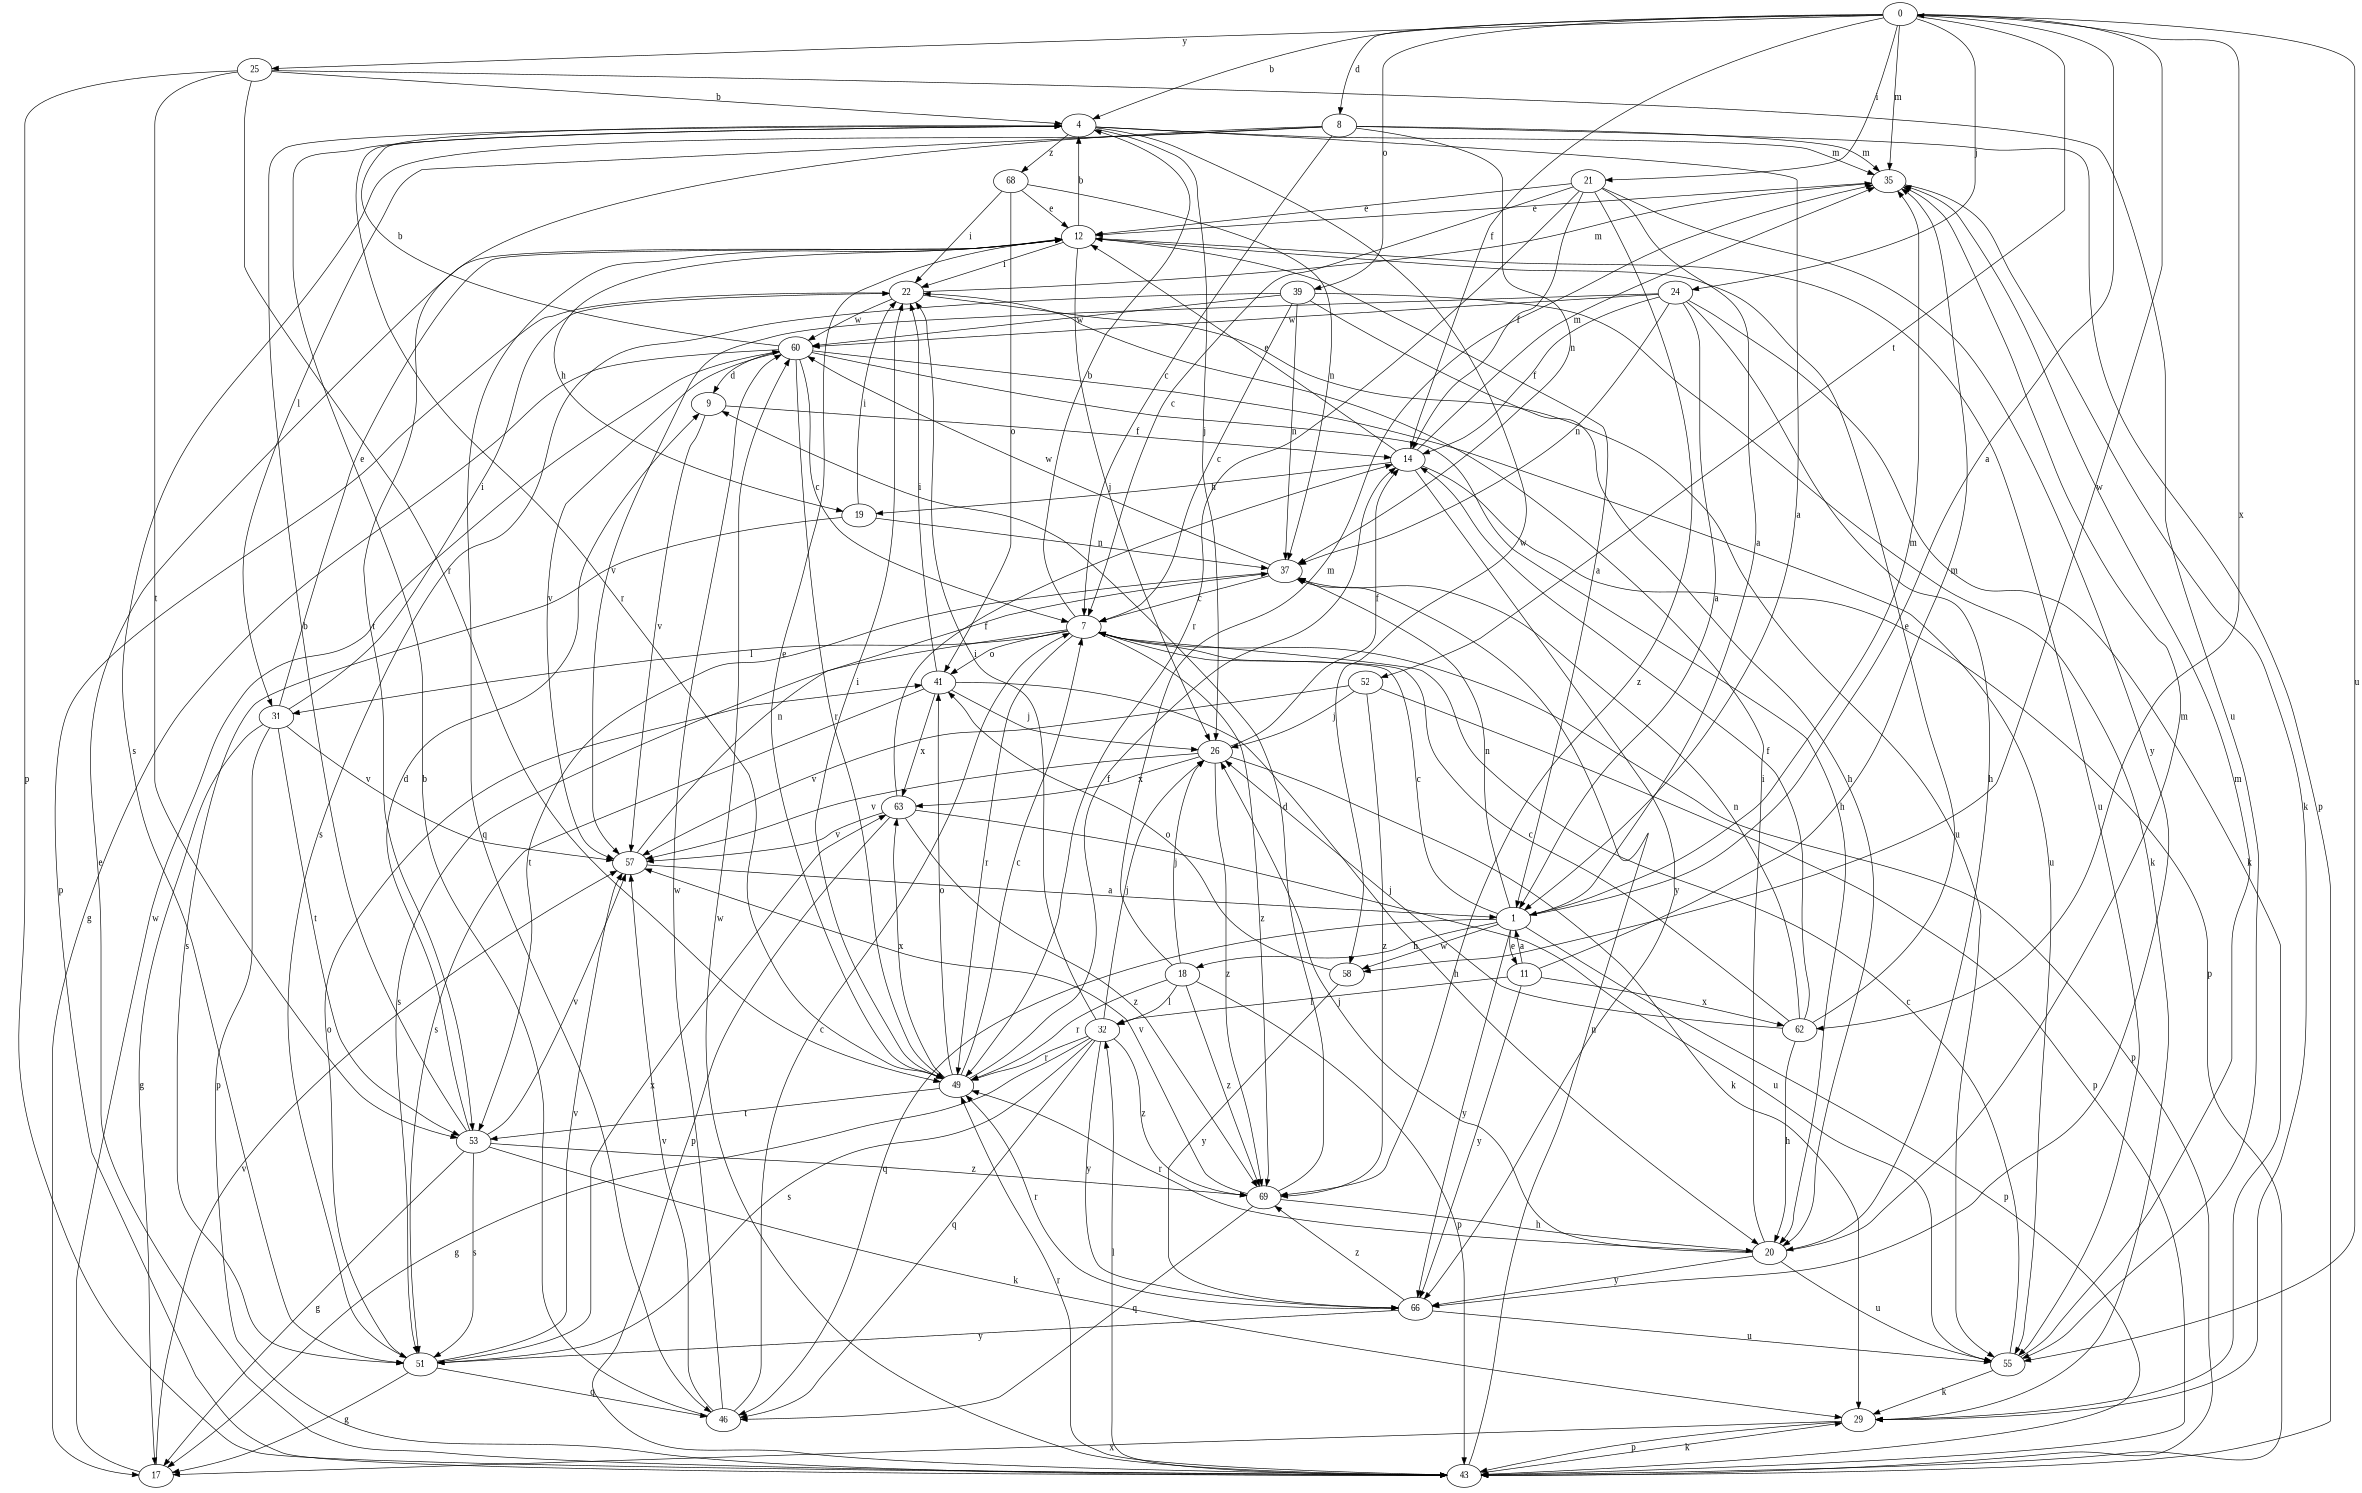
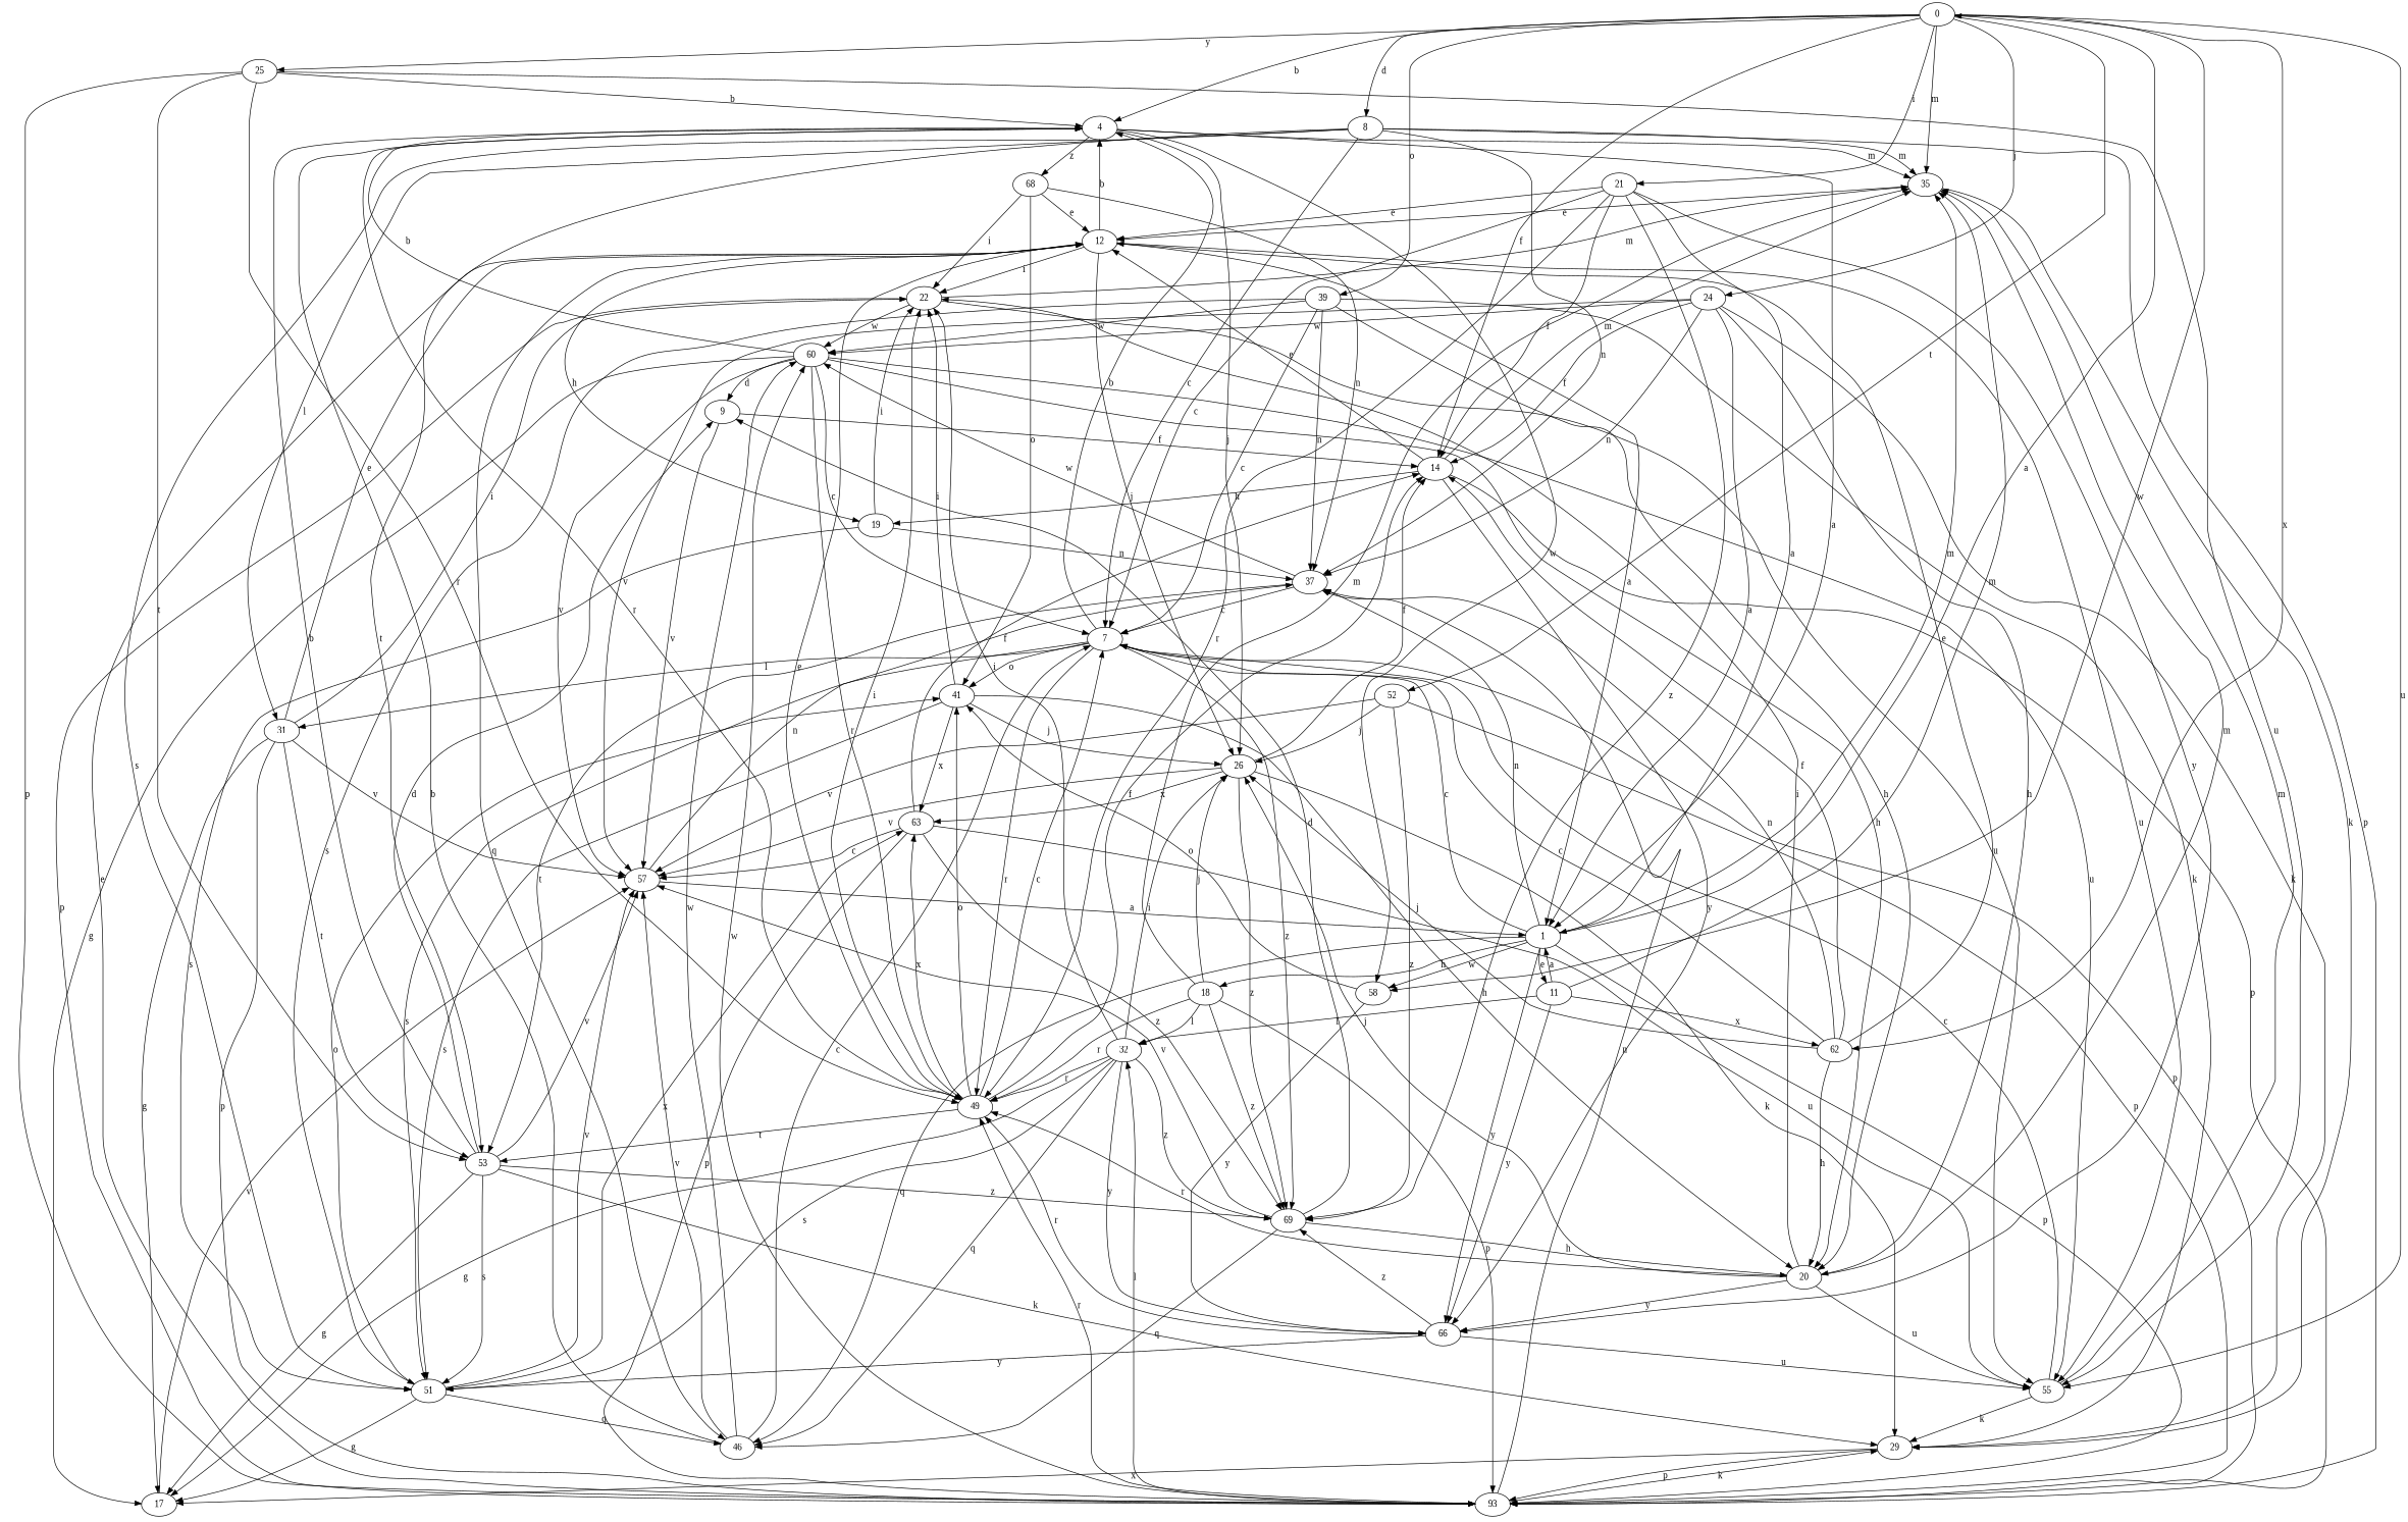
  strict digraph {
    fontname="Liberation Serif"
    node [fontname="Liberation Serif"]
    edge [fontname="Liberation Serif"]
    0
    4
    8
    14
    21
    24
    35
    39
    52
    55
    58
    62
    n13 [label=25]
    1
    26
    49
    68
    7
    37
-   43
+   43 [label=93]
    31
    51
    53
    66
    12
    19
    69
    57
    60
    20
    29
    41
    11
    18
    46
    32
    63
    22
    17
    9
    0 -> 4 [label=b]
    0 -> 8 [label=d]
    0 -> 14 [label=f]
    0 -> 21 [label=i]
    0 -> 24 [label=j]
    0 -> 35 [label=m]
    0 -> 39 [label=o]
    0 -> 52 [label=t]
    0 -> 55 [label=u]
    0 -> 58 [label=w]
    0 -> 62 [label=x]
    0 -> n13 [label=y]
    4 -> 35 [label=m]
    4 -> 58 [label=w]
    4 -> 1 [label=a]
    4 -> 26 [label=j]
    4 -> 49 [label=r]
    4 -> 68 [label=z]
    8 -> 35 [label=m]
    8 -> 7 [label=c]
    8 -> 37 [label=n]
    8 -> 43 [label=p]
    8 -> 31 [label=l]
    8 -> 51 [label=s]
    8 -> 53 [label=t]
    14 -> 35 [label=m]
    14 -> 43 [label=p]
    14 -> 66 [label=y]
    14 -> 12 [label=e]
    14 -> 19 [label=h]
    21 -> 14 [label=f]
    21 -> 1 [label=a]
    21 -> 49 [label=r]
    21 -> 7 [label=c]
    21 -> 66 [label=y]
    21 -> 12 [label=e]
    21 -> 69 [label=z]
    24 -> 14 [label=f]
    24 -> 1 [label=a]
    24 -> 37 [label=n]
    24 -> 57 [label=v]
    24 -> 60 [label=w]
    24 -> 20 [label=h]
    24 -> 29 [label=k]
    35 -> 12 [label=e]
    35 -> 29 [label=k]
    39 -> 7 [label=c]
    39 -> 37 [label=n]
    39 -> 51 [label=s]
    39 -> 60 [label=w]
    39 -> 20 [label=h]
    39 -> 29 [label=k]
    52 -> 26 [label=j]
    52 -> 43 [label=p]
    52 -> 69 [label=z]
    52 -> 57 [label=v]
    55 -> 35 [label=m]
    55 -> 7 [label=c]
    55 -> 29 [label=k]
    58 -> 66 [label=y]
    58 -> 41 [label=o]
    62 -> 14 [label=f]
    62 -> 26 [label=j]
    62 -> 7 [label=c]
    62 -> 37 [label=n]
    62 -> 12 [label=e]
    62 -> 20 [label=h]
    n13 -> 4 [label=b]
    n13 -> 55 [label=u]
    n13 -> 49 [label=r]
    n13 -> 43 [label=p]
    n13 -> 53 [label=t]
    1 -> 0 [label=a]
    1 -> 35 [label=m]
    1 -> 58 [label=w]
    1 -> 7 [label=c]
    1 -> 37 [label=n]
    1 -> 43 [label=p]
    1 -> 66 [label=y]
    1 -> 11 [label=e]
    1 -> 18 [label=h]
    1 -> 46 [label=q]
    26 -> 14 [label=f]
    26 -> 69 [label=z]
    26 -> 57 [label=v]
    26 -> 29 [label=k]
    26 -> 63 [label=x]
    49 -> 14 [label=f]
    49 -> 7 [label=c]
    49 -> 53 [label=t]
    49 -> 12 [label=e]
    49 -> 41 [label=o]
    49 -> 63 [label=x]
    49 -> 22 [label=i]
    68 -> 37 [label=n]
    68 -> 12 [label=e]
    68 -> 41 [label=o]
    68 -> 22 [label=i]
    7 -> 4 [label=b]
    7 -> 49 [label=r]
    7 -> 43 [label=p]
    7 -> 31 [label=l]
    7 -> 51 [label=s]
    7 -> 69 [label=z]
    7 -> 41 [label=o]
    37 -> 7 [label=c]
    37 -> 53 [label=t]
    37 -> 60 [label=w]
    43 -> 49 [label=r]
    43 -> 37 [label=n]
    43 -> 12 [label=e]
    43 -> 60 [label=w]
    43 -> 29 [label=k]
    43 -> 32 [label=l]
    31 -> 43 [label=p]
    31 -> 53 [label=t]
    31 -> 12 [label=e]
    31 -> 57 [label=v]
    31 -> 22 [label=i]
    31 -> 17 [label=g]
    51 -> 57 [label=v]
    51 -> 41 [label=o]
    51 -> 46 [label=q]
    51 -> 63 [label=x]
    51 -> 17 [label=g]
    53 -> 4 [label=b]
    53 -> 51 [label=s]
    53 -> 69 [label=z]
    53 -> 57 [label=v]
    53 -> 29 [label=k]
    53 -> 17 [label=g]
    53 -> 9 [label=d]
    66 -> 55 [label=u]
    66 -> 49 [label=r]
    66 -> 51 [label=y]
    66 -> 69 [label=z]
    12 -> 4 [label=b]
    12 -> 55 [label=u]
    12 -> 1 [label=a]
    12 -> 26 [label=j]
    12 -> 19 [label=h]
    12 -> 46 [label=q]
    12 -> 22 [label=i]
    19 -> 37 [label=n]
    19 -> 51 [label=s]
    19 -> 22 [label=i]
    69 -> 57 [label=v]
    69 -> 20 [label=h]
    69 -> 46 [label=q]
    69 -> 9 [label=d]
    57 -> 1 [label=a]
    57 -> 37 [label=n]
    60 -> 4 [label=b]
    60 -> 55 [label=u]
    60 -> 49 [label=r]
    60 -> 7 [label=c]
    60 -> 57 [label=v]
    60 -> 20 [label=h]
    60 -> 17 [label=g]
    60 -> 9 [label=d]
    20 -> 35 [label=m]
    20 -> 55 [label=u]
    20 -> 26 [label=j]
    20 -> 49 [label=r]
    20 -> 66 [label=y]
    20 -> 22 [label=i]
    29 -> 43 [label=p]
    29 -> 17 [label=x]
    41 -> 26 [label=j]
    41 -> 51 [label=s]
    41 -> 20 [label=h]
    41 -> 63 [label=x]
    41 -> 22 [label=i]
    11 -> 35 [label=m]
    11 -> 62 [label=x]
    11 -> 1 [label=a]
    11 -> 66 [label=y]
    11 -> 32 [label=l]
    18 -> 35 [label=m]
    18 -> 26 [label=j]
    18 -> 49 [label=r]
    18 -> 43 [label=p]
    18 -> 69 [label=z]
    18 -> 32 [label=l]
    46 -> 4 [label=b]
    46 -> 7 [label=c]
    46 -> 57 [label=v]
    46 -> 60 [label=w]
-   32 -> 26 [label=j]
+   32 -> 26 [label=i]
    32 -> 49 [label=r]
    32 -> 51 [label=s]
    32 -> 66 [label=y]
    32 -> 69 [label=z]
    32 -> 46 [label=q]
    32 -> 22 [label=i]
    32 -> 17 [label=g]
    63 -> 14 [label=f]
    63 -> 55 [label=u]
    63 -> 43 [label=p]
    63 -> 69 [label=z]
-   63 -> 57 [label=v]
+   63 -> 57 [label=c]
    22 -> 35 [label=m]
    22 -> 55 [label=u]
    22 -> 43 [label=p]
    22 -> 60 [label=w]
    17 -> 57 [label=v]
-   17 -> 60 [label=w]
    9 -> 14 [label=f]
    9 -> 57 [label=v]
  }
